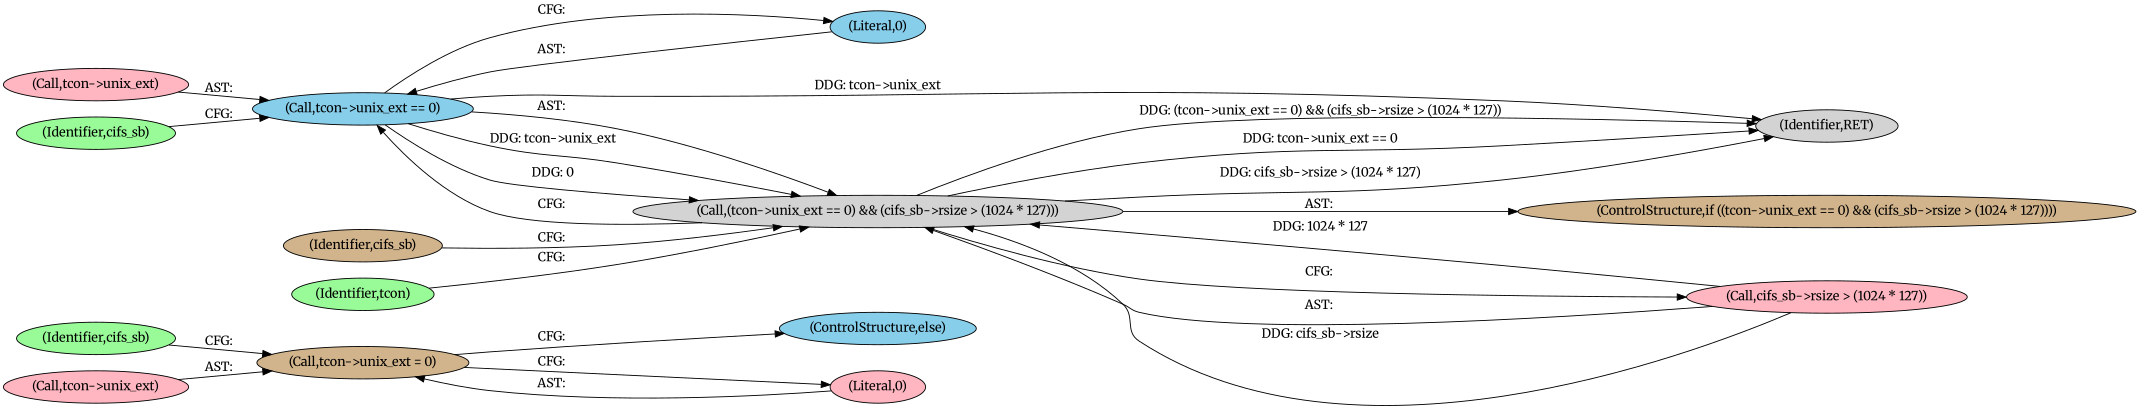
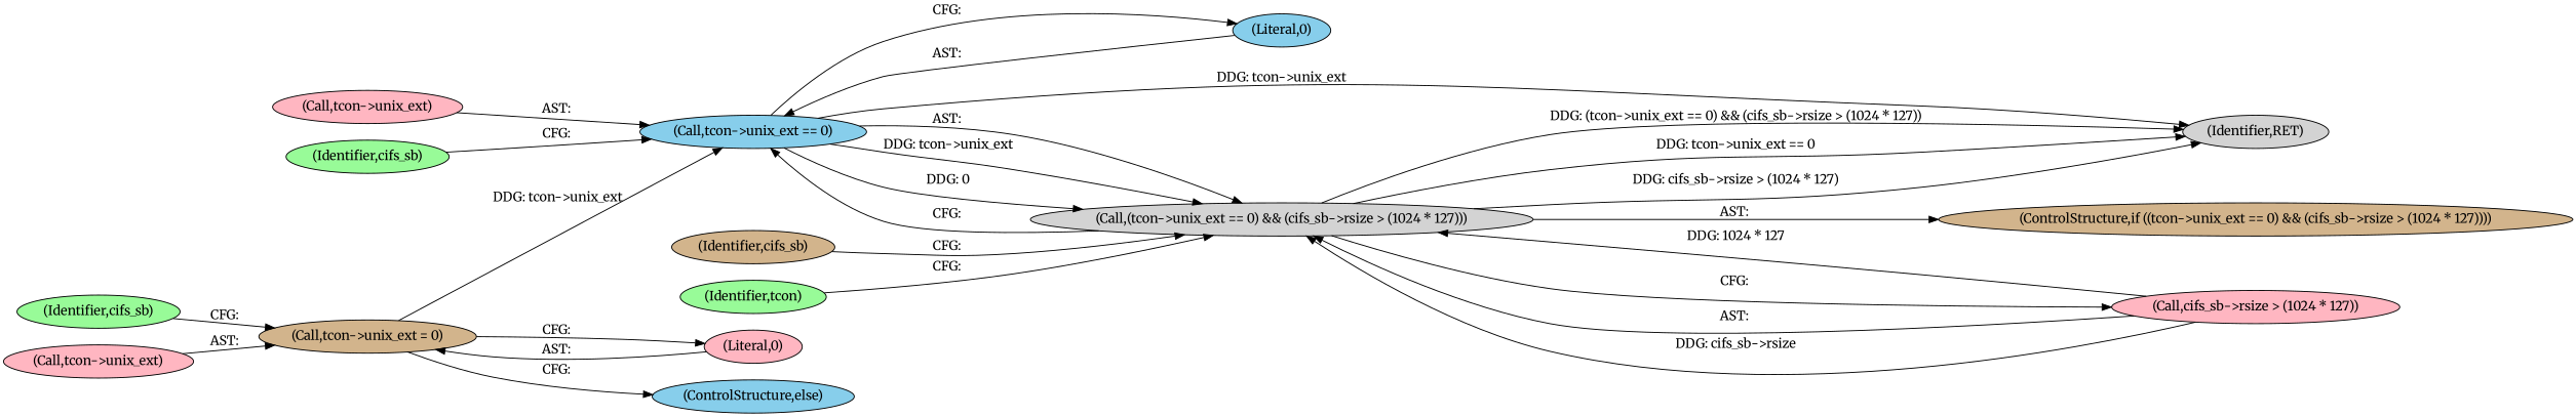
  digraph {
    fontname=Merriweather
    rankdir=LR
    node [fillcolor=lightpink fontname=Merriweather style=filled]
    edge [fontname=Merriweather]
    n1 [fillcolor=tan label="(Call,tcon->unix_ext = 0)"]
    n2 [fillcolor=skyblue label="(Call,tcon->unix_ext == 0)"]
    n3 [fillcolor=skyblue label="(ControlStructure,else)"]
    n4 [label="(Literal,0)"]
    n5 [fillcolor=lightgrey label="(Call,(tcon->unix_ext == 0) && (cifs_sb->rsize > (1024 * 127)))"]
    n6 [fillcolor=lightgrey label="(Identifier,RET)"]
    n7 [fillcolor=skyblue label="(Literal,0)"]
    n8 [fillcolor=tan label="(ControlStructure,if ((tcon->unix_ext == 0) && (cifs_sb->rsize > (1024 * 127))))"]
    n9 [label="(Call,cifs_sb->rsize > (1024 * 127))"]
    n10 [fillcolor=tan label="(Identifier,cifs_sb)"]
    n11 [fillcolor=palegreen label="(Identifier,tcon)"]
    n12 [fillcolor=palegreen label="(Identifier,cifs_sb)"]
    n13 [label="(Call,tcon->unix_ext)"]
    n14 [fillcolor=palegreen label="(Identifier,cifs_sb)"]
    n15 [label="(Call,tcon->unix_ext)"]
+   n1 -> n2 [label="DDG: tcon->unix_ext"]
    n1 -> n3 [label="CFG: "]
    n1 -> n4 [label="CFG: "]
    n2 -> n5 [label="AST: "]
    n2 -> n5 [label="DDG: tcon->unix_ext"]
    n2 -> n5 [label="DDG: 0"]
    n2 -> n6 [label="DDG: tcon->unix_ext"]
    n2 -> n7 [label="CFG: "]
    n4 -> n1 [label="AST: "]
    n5 -> n2 [label="CFG: "]
    n5 -> n6 [label="DDG: (tcon->unix_ext == 0) && (cifs_sb->rsize > (1024 * 127))"]
    n5 -> n6 [label="DDG: tcon->unix_ext == 0"]
    n5 -> n6 [label="DDG: cifs_sb->rsize > (1024 * 127)"]
    n5 -> n8 [label="AST: "]
    n5 -> n9 [label="CFG: "]
    n7 -> n2 [label="AST: "]
    n9 -> n5 [label="AST: "]
    n9 -> n5 [label="DDG: cifs_sb->rsize"]
    n9 -> n5 [label="DDG: 1024 * 127"]
    n10 -> n5 [label="CFG: "]
    n11 -> n5 [label="CFG: "]
    n12 -> n1 [label="CFG: "]
    n13 -> n2 [label="AST: "]
    n14 -> n2 [label="CFG: "]
    n15 -> n1 [label="AST: "]
  }
